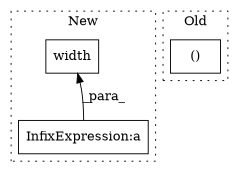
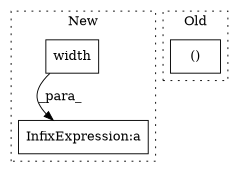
  digraph {
    fontname="DejaVu Serif"
    node [shape=box fontname="DejaVu Serif"]
    n1 [a=32 l=7 label=width s=1084]
    n2 [a=27 l=3 label="InfixExpression:a" s=1196]
    n3 [a=106 l=43 label="()" s=1353]
    subgraph cluster_1 {
      label=New
      style=dotted
      n1
      n2
    }
    subgraph cluster_2 {
      label=Old
      style=dotted
      n3
    }
-   n2 -> n1 [label=_para_ fontname="DejaVu Serif"]
+   n1 -> n2 [label=_para_ fontname="DejaVu Serif"]
  }
